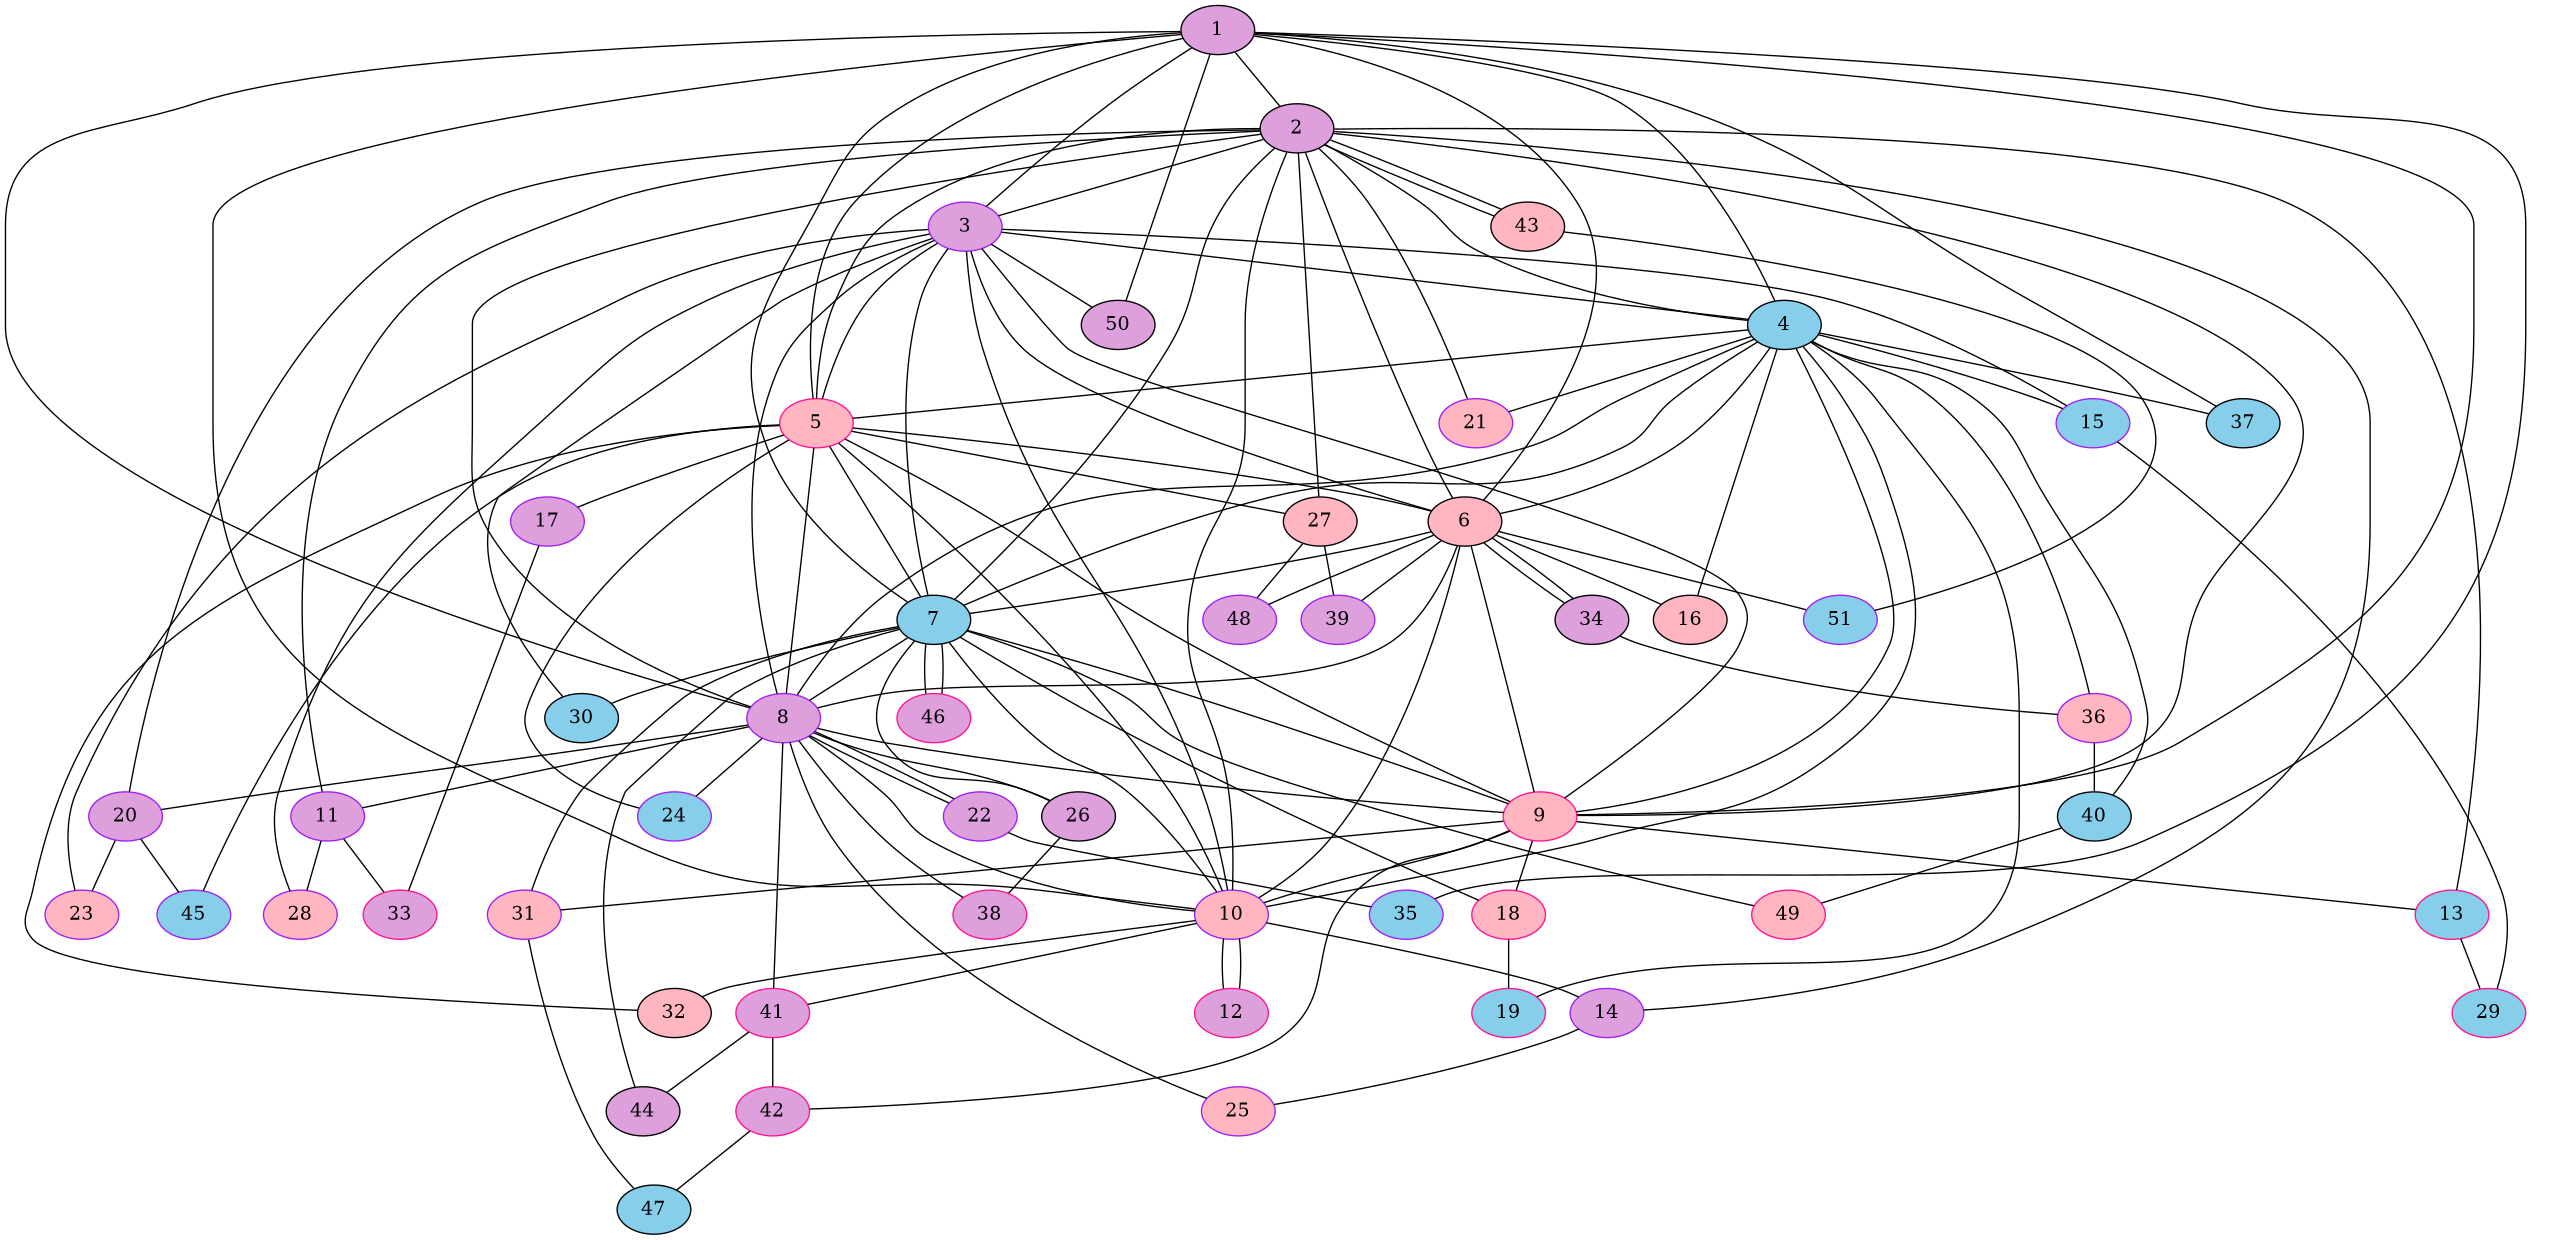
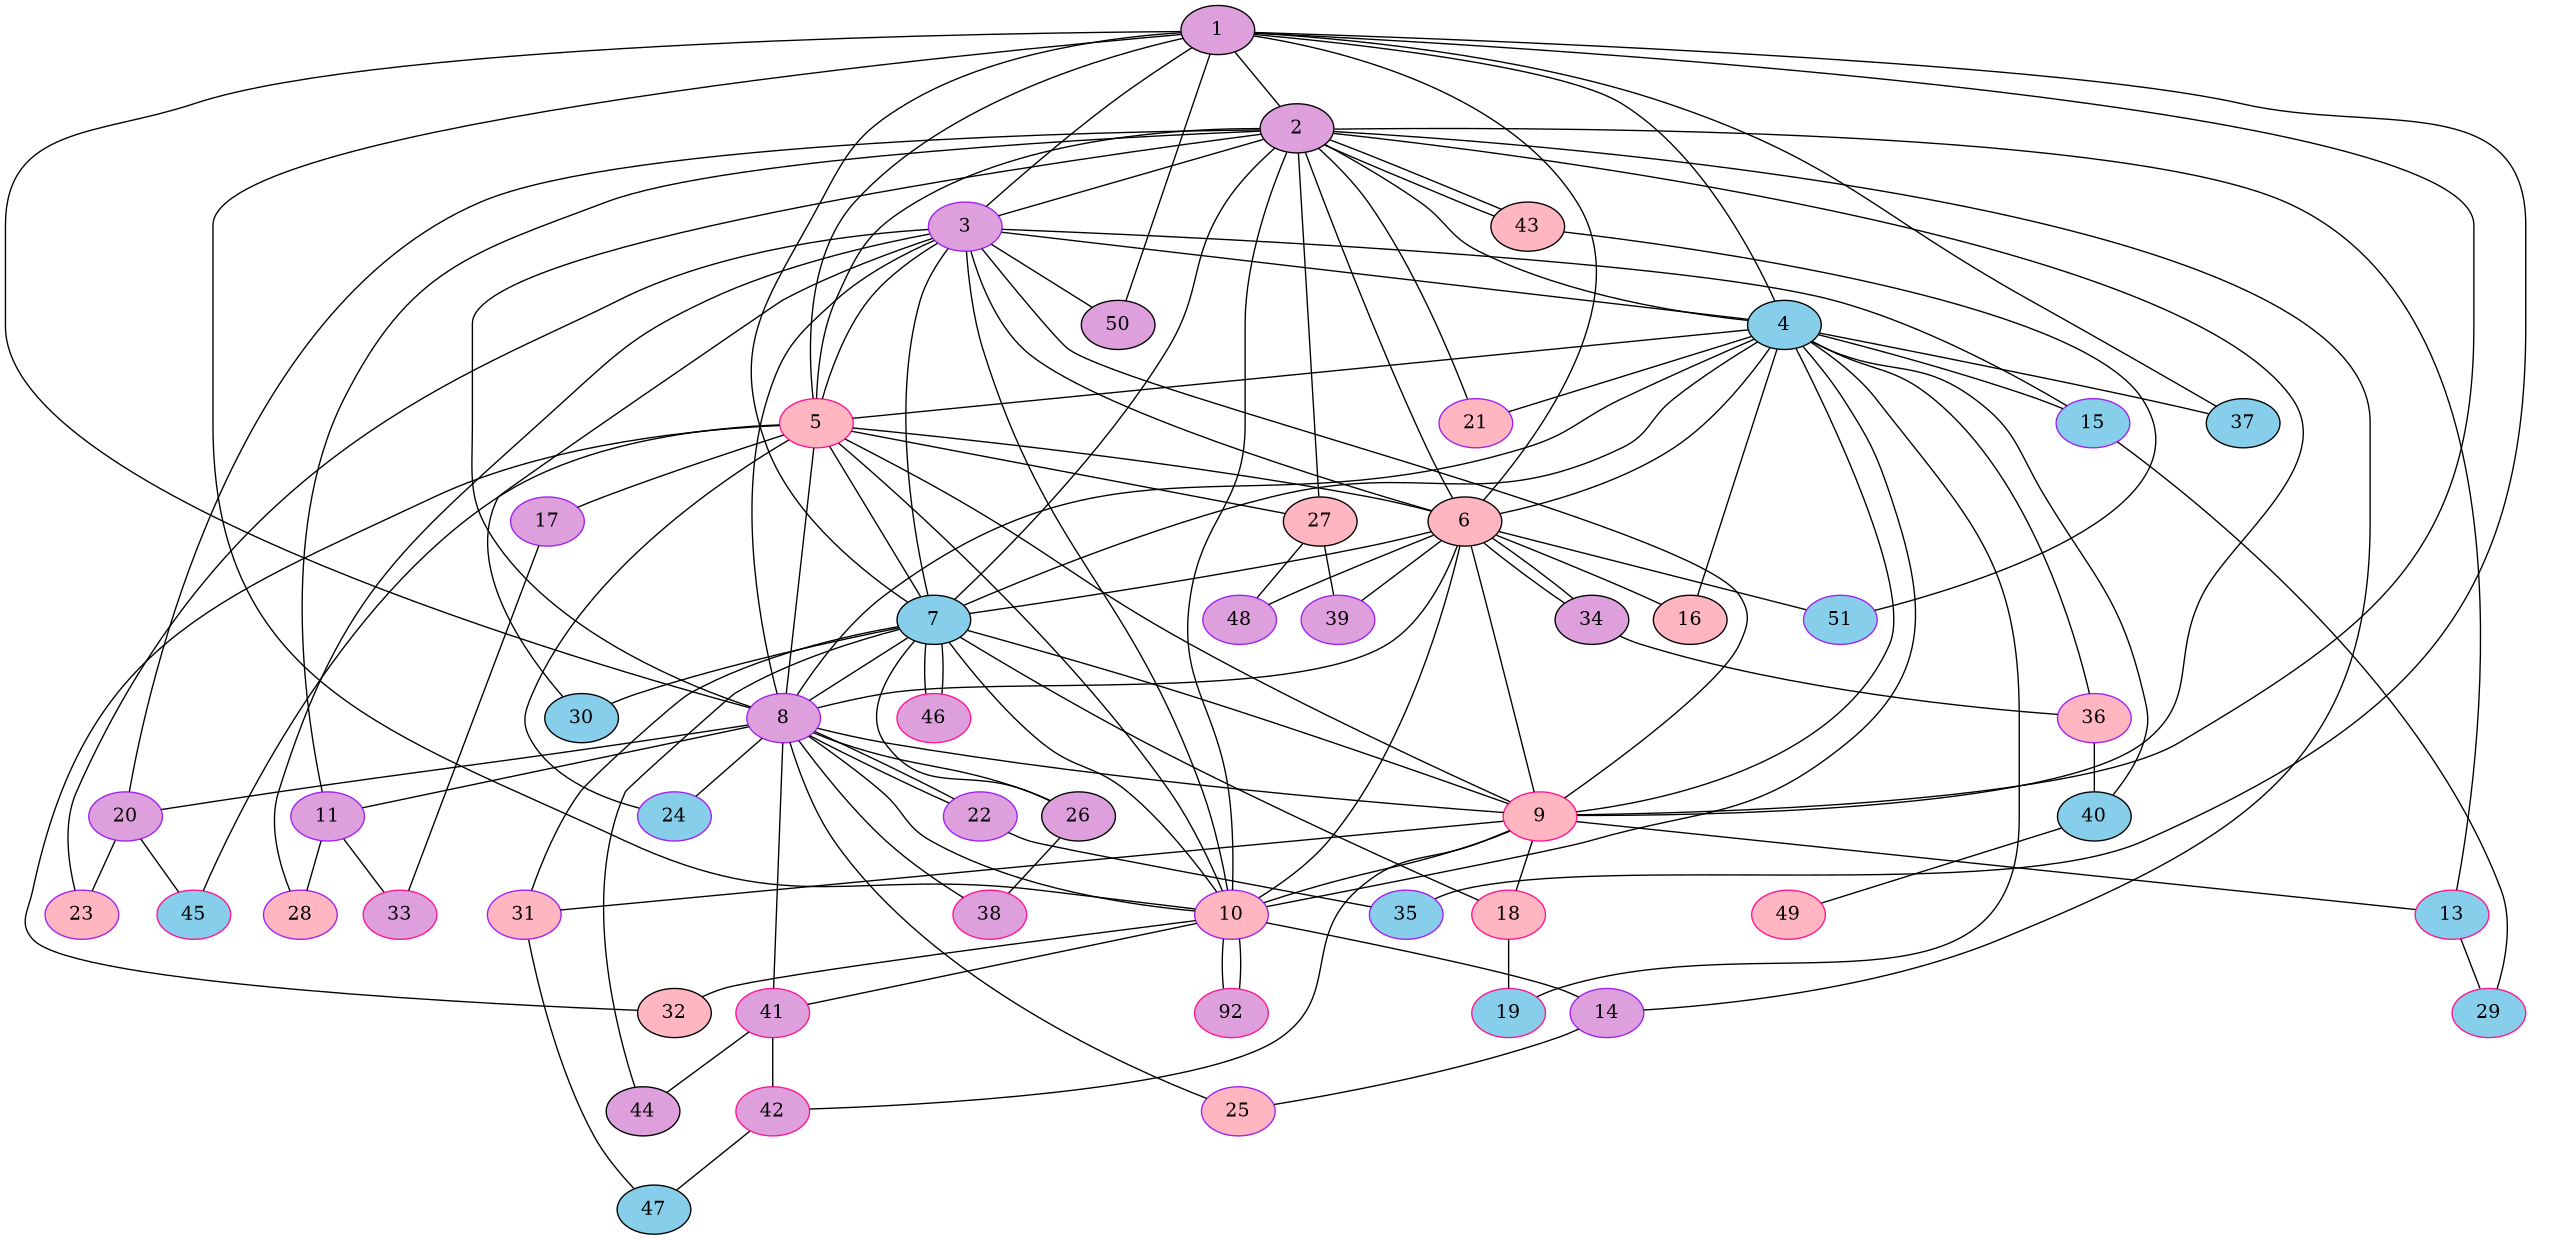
  graph {
    node [color=purple fillcolor=plum style=filled]
    1 [color=black]
    2 [color=black]
    3
    4 [color=black fillcolor=skyblue]
    5 [color=deeppink fillcolor=lightpink]
    6 [color=black fillcolor=lightpink]
    7 [color=black fillcolor=skyblue]
    8
    9 [color=deeppink fillcolor=lightpink]
    10 [fillcolor=lightpink]
    35 [fillcolor=skyblue]
    37 [color=black fillcolor=skyblue]
    50 [color=black]
    11
    13 [color=deeppink fillcolor=skyblue]
    14
    20
    21 [fillcolor=lightpink]
    27 [color=black fillcolor=lightpink]
    43 [color=black fillcolor=lightpink]
    15 [fillcolor=skyblue]
    23 [fillcolor=lightpink]
    28 [fillcolor=lightpink]
    30 [color=black fillcolor=skyblue]
    16 [color=black fillcolor=lightpink]
    19 [color=deeppink fillcolor=skyblue]
    36 [fillcolor=lightpink]
    40 [color=black fillcolor=skyblue]
    17
    24 [fillcolor=skyblue]
    32 [color=black fillcolor=lightpink]
-   45 [fillcolor=skyblue]
+   45 [color=deeppink fillcolor=skyblue]
    34 [color=black]
    39
    48
    51 [fillcolor=skyblue]
    18 [color=deeppink fillcolor=lightpink]
    26 [color=black]
    31 [fillcolor=lightpink]
    44 [color=black]
    46 [color=deeppink]
    49 [color=deeppink fillcolor=lightpink]
    22
    25 [fillcolor=lightpink]
    38 [color=deeppink]
    41 [color=deeppink]
    42 [color=deeppink]
-   12 [color=deeppink]
+   12 [color=deeppink label=92]
    33 [color=deeppink]
    29 [color=deeppink fillcolor=skyblue]
    47 [color=black fillcolor=skyblue]
    1 -- 2
    1 -- 3
    1 -- 4
    1 -- 5
    1 -- 6
    1 -- 7
    1 -- 8
    1 -- 9
    1 -- 10
    1 -- 35
    1 -- 37
    1 -- 50
    2 -- 3
    2 -- 4
    2 -- 5
    2 -- 6
    2 -- 7
    2 -- 8
    2 -- 9
    2 -- 10
    2 -- 11
    2 -- 13
    2 -- 14
    2 -- 20
    2 -- 21
    2 -- 27
    2 -- 43
    2 -- 43
    3 -- 4
    3 -- 5
    3 -- 6
    3 -- 7
    3 -- 8
    3 -- 9
    3 -- 10
    3 -- 50
    3 -- 15
    3 -- 23
    3 -- 28
    3 -- 30
    4 -- 5
    4 -- 6
    4 -- 7
    4 -- 8
    4 -- 9
    4 -- 10
    4 -- 37
    4 -- 21
    4 -- 15
    4 -- 16
    4 -- 19
    4 -- 36
    4 -- 40
    5 -- 6
    5 -- 7
    5 -- 8
    5 -- 9
    5 -- 10
    5 -- 27
    5 -- 17
    5 -- 24
    5 -- 32
    5 -- 45
    6 -- 7
    6 -- 8
    6 -- 9
    6 -- 10
    6 -- 16
    6 -- 34
    6 -- 34
    6 -- 39
    6 -- 48
    6 -- 51
    7 -- 8
    7 -- 9
    7 -- 10
    7 -- 30
    7 -- 18
    7 -- 26
    7 -- 31
    7 -- 44
    7 -- 46
    7 -- 46
-   7 -- 49
    8 -- 9
    8 -- 10
    8 -- 11
    8 -- 20
    8 -- 24
    8 -- 26
    8 -- 22
    8 -- 22
    8 -- 25
    8 -- 38
    8 -- 41
    9 -- 10
    9 -- 13
    9 -- 18
    9 -- 31
    9 -- 42
    10 -- 14
    10 -- 32
    10 -- 41
    10 -- 12
    10 -- 12
    11 -- 28
    11 -- 33
    13 -- 29
    14 -- 25
    20 -- 23
    20 -- 45
    27 -- 39
    27 -- 48
    43 -- 51
    15 -- 29
    36 -- 40
    40 -- 49
    17 -- 33
    34 -- 36
    18 -- 19
    26 -- 38
    31 -- 47
    22 -- 35
    41 -- 44
    41 -- 42
    42 -- 47
  }
